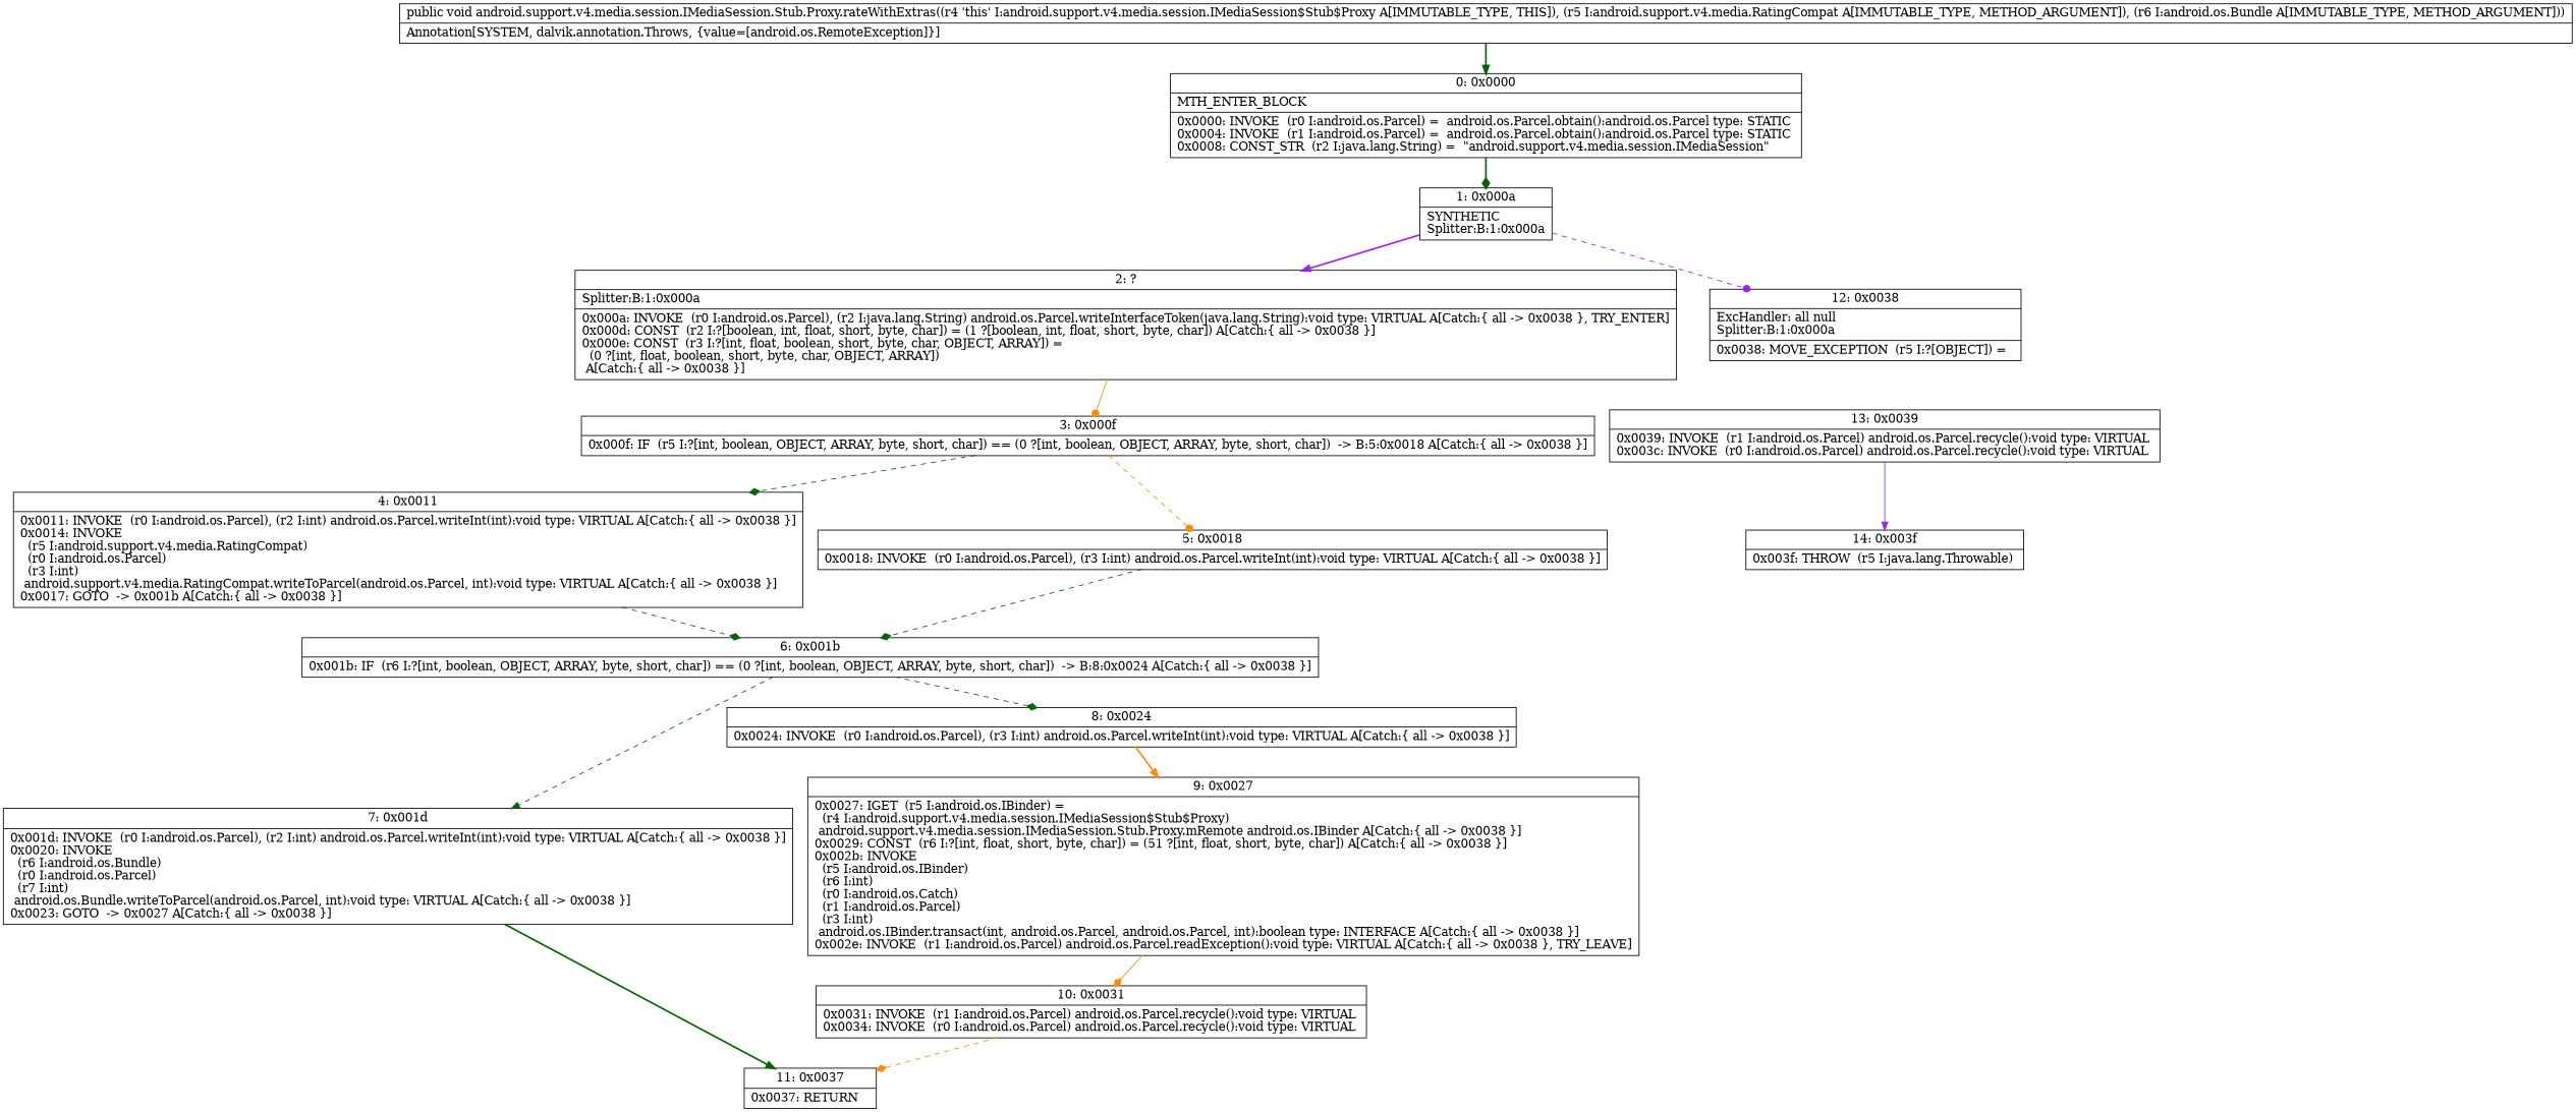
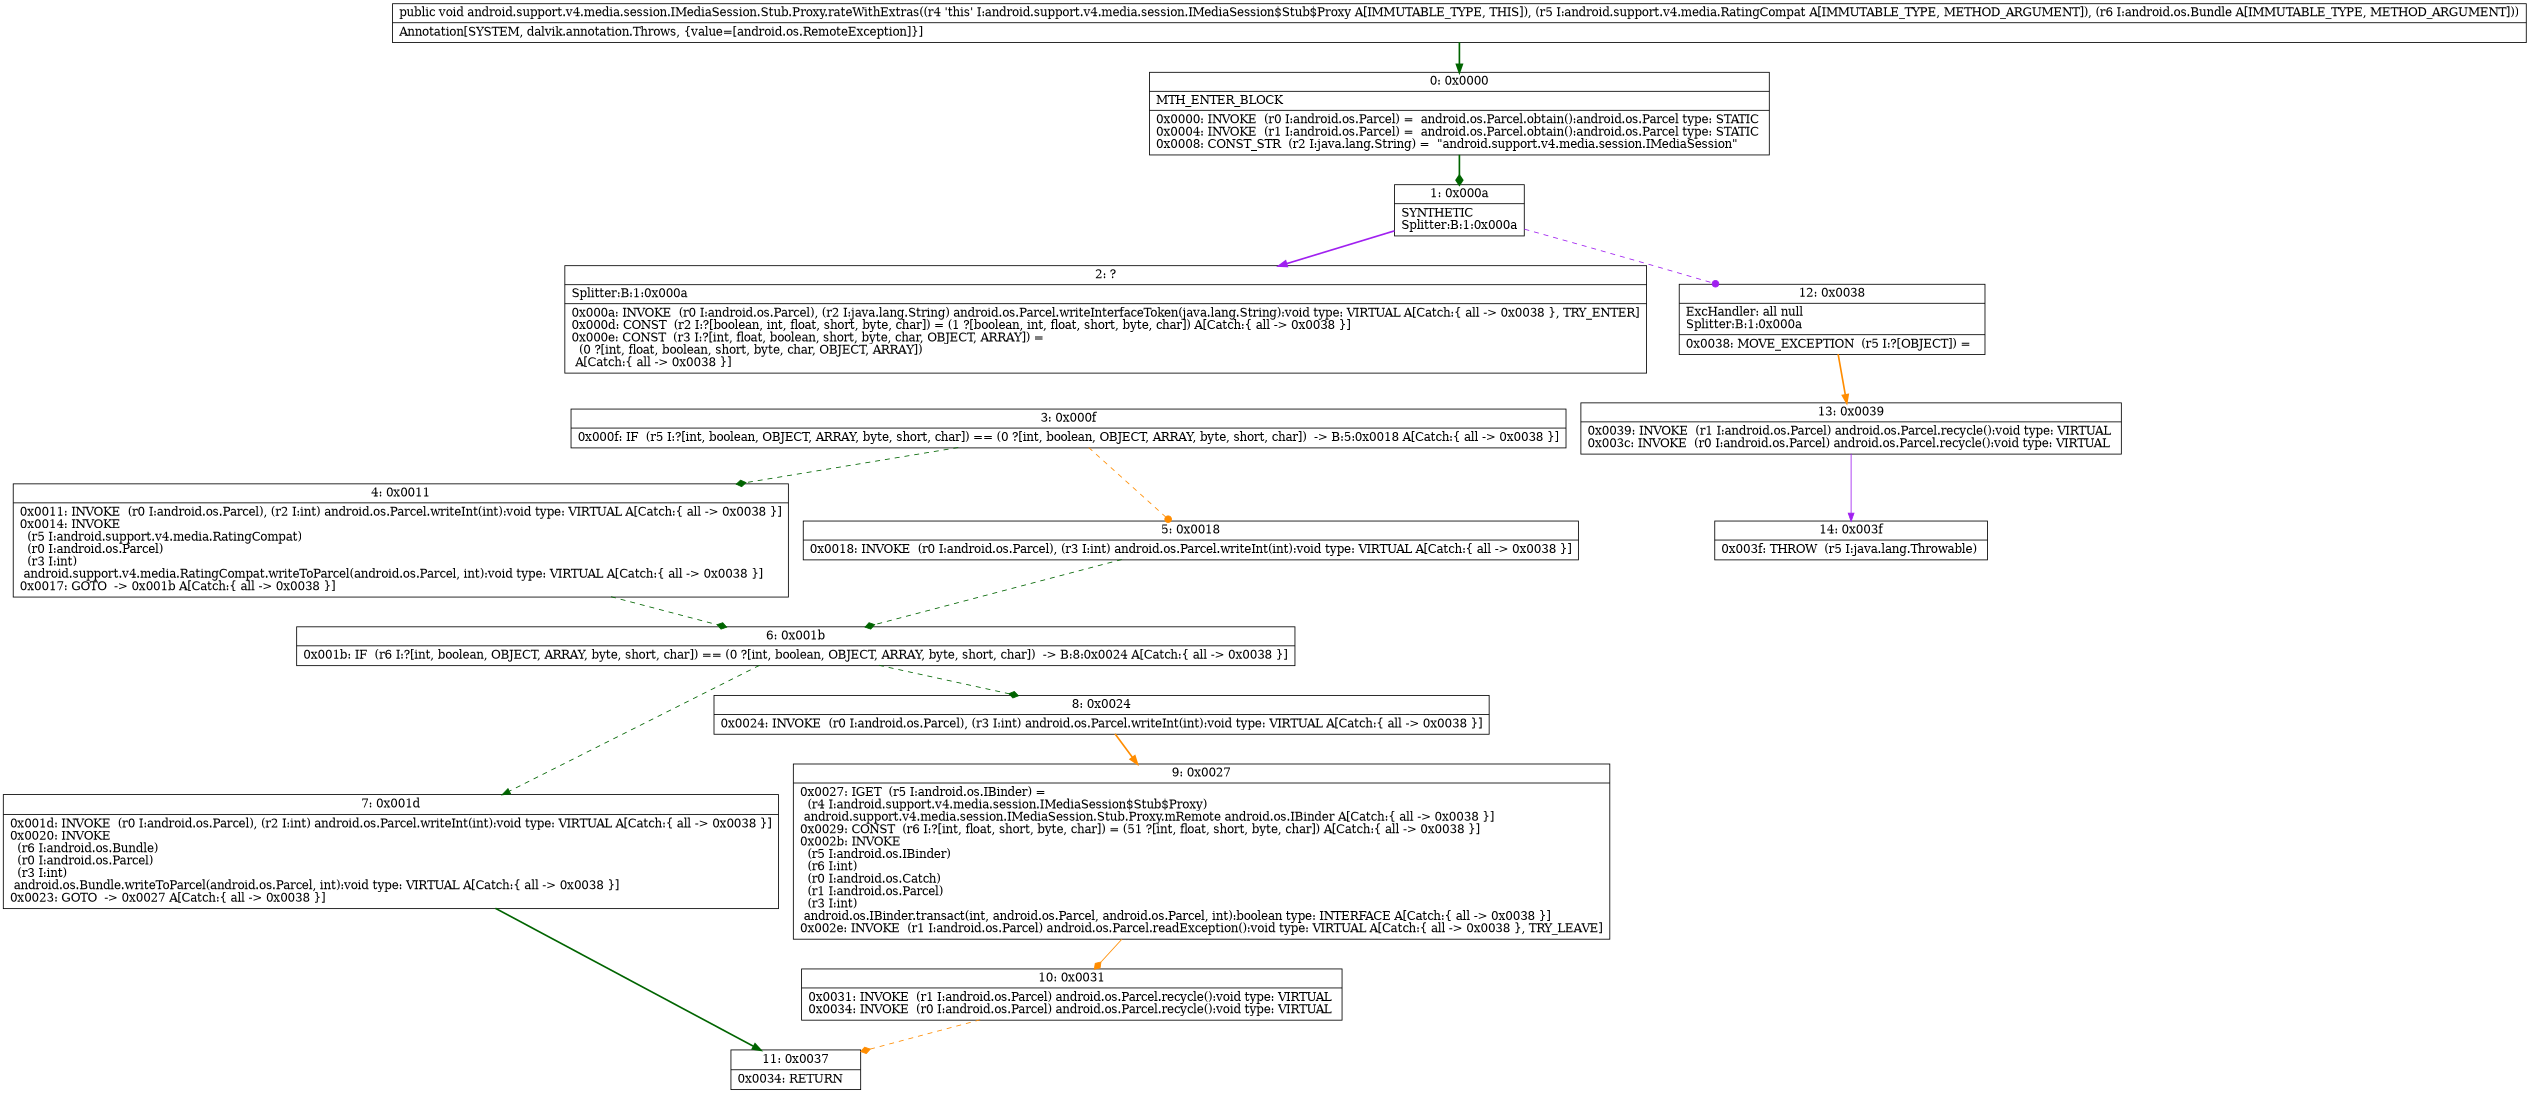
  digraph {
    node [shape=record]
    edge [arrowhead=diamond color=darkgreen style=dashed]
    n1 [label="{0\:\ 0x0000|MTH_ENTER_BLOCK\l|0x0000: INVOKE  (r0 I:android.os.Parcel) =  android.os.Parcel.obtain():android.os.Parcel type: STATIC \l0x0004: INVOKE  (r1 I:android.os.Parcel) =  android.os.Parcel.obtain():android.os.Parcel type: STATIC \l0x0008: CONST_STR  (r2 I:java.lang.String) =  \"android.support.v4.media.session.IMediaSession\" \l}"]
    n2 [label="{1\:\ 0x000a|SYNTHETIC\lSplitter:B:1:0x000a\l}"]
    n3 [label="{2\:\ ?|Splitter:B:1:0x000a\l|0x000a: INVOKE  (r0 I:android.os.Parcel), (r2 I:java.lang.String) android.os.Parcel.writeInterfaceToken(java.lang.String):void type: VIRTUAL A[Catch:\{ all \-\> 0x0038 \}, TRY_ENTER]\l0x000d: CONST  (r2 I:?[boolean, int, float, short, byte, char]) = (1 ?[boolean, int, float, short, byte, char]) A[Catch:\{ all \-\> 0x0038 \}]\l0x000e: CONST  (r3 I:?[int, float, boolean, short, byte, char, OBJECT, ARRAY]) = \l  (0 ?[int, float, boolean, short, byte, char, OBJECT, ARRAY])\l A[Catch:\{ all \-\> 0x0038 \}]\l}"]
    n4 [label="{12\:\ 0x0038|ExcHandler: all null\lSplitter:B:1:0x000a\l|0x0038: MOVE_EXCEPTION  (r5 I:?[OBJECT]) =  \l}"]
    n5 [label="{3\:\ 0x000f|0x000f: IF  (r5 I:?[int, boolean, OBJECT, ARRAY, byte, short, char]) == (0 ?[int, boolean, OBJECT, ARRAY, byte, short, char])  \-\> B:5:0x0018 A[Catch:\{ all \-\> 0x0038 \}]\l}"]
    n6 [label="{13\:\ 0x0039|0x0039: INVOKE  (r1 I:android.os.Parcel) android.os.Parcel.recycle():void type: VIRTUAL \l0x003c: INVOKE  (r0 I:android.os.Parcel) android.os.Parcel.recycle():void type: VIRTUAL \l}"]
    n7 [label="{4\:\ 0x0011|0x0011: INVOKE  (r0 I:android.os.Parcel), (r2 I:int) android.os.Parcel.writeInt(int):void type: VIRTUAL A[Catch:\{ all \-\> 0x0038 \}]\l0x0014: INVOKE  \l  (r5 I:android.support.v4.media.RatingCompat)\l  (r0 I:android.os.Parcel)\l  (r3 I:int)\l android.support.v4.media.RatingCompat.writeToParcel(android.os.Parcel, int):void type: VIRTUAL A[Catch:\{ all \-\> 0x0038 \}]\l0x0017: GOTO  \-\> 0x001b A[Catch:\{ all \-\> 0x0038 \}]\l}"]
    n8 [label="{5\:\ 0x0018|0x0018: INVOKE  (r0 I:android.os.Parcel), (r3 I:int) android.os.Parcel.writeInt(int):void type: VIRTUAL A[Catch:\{ all \-\> 0x0038 \}]\l}"]
    n9 [label="{6\:\ 0x001b|0x001b: IF  (r6 I:?[int, boolean, OBJECT, ARRAY, byte, short, char]) == (0 ?[int, boolean, OBJECT, ARRAY, byte, short, char])  \-\> B:8:0x0024 A[Catch:\{ all \-\> 0x0038 \}]\l}"]
-   n10 [label="{7\:\ 0x001d|0x001d: INVOKE  (r0 I:android.os.Parcel), (r2 I:int) android.os.Parcel.writeInt(int):void type: VIRTUAL A[Catch:\{ all \-\> 0x0038 \}]\l0x0020: INVOKE  \l  (r6 I:android.os.Bundle)\l  (r0 I:android.os.Parcel)\l  (r7 I:int)\l android.os.Bundle.writeToParcel(android.os.Parcel, int):void type: VIRTUAL A[Catch:\{ all \-\> 0x0038 \}]\l0x0023: GOTO  \-\> 0x0027 A[Catch:\{ all \-\> 0x0038 \}]\l}"]
+   n10 [label="{7\:\ 0x001d|0x001d: INVOKE  (r0 I:android.os.Parcel), (r2 I:int) android.os.Parcel.writeInt(int):void type: VIRTUAL A[Catch:\{ all \-\> 0x0038 \}]\l0x0020: INVOKE  \l  (r6 I:android.os.Bundle)\l  (r0 I:android.os.Parcel)\l  (r3 I:int)\l android.os.Bundle.writeToParcel(android.os.Parcel, int):void type: VIRTUAL A[Catch:\{ all \-\> 0x0038 \}]\l0x0023: GOTO  \-\> 0x0027 A[Catch:\{ all \-\> 0x0038 \}]\l}"]
    n11 [label="{8\:\ 0x0024|0x0024: INVOKE  (r0 I:android.os.Parcel), (r3 I:int) android.os.Parcel.writeInt(int):void type: VIRTUAL A[Catch:\{ all \-\> 0x0038 \}]\l}"]
-   n12 [label="{11\:\ 0x0037|0x0037: RETURN   \l}"]
+   n12 [label="{11\:\ 0x0037|0x0034: RETURN   \l}"]
    n13 [label="{9\:\ 0x0027|0x0027: IGET  (r5 I:android.os.IBinder) = \l  (r4 I:android.support.v4.media.session.IMediaSession$Stub$Proxy)\l android.support.v4.media.session.IMediaSession.Stub.Proxy.mRemote android.os.IBinder A[Catch:\{ all \-\> 0x0038 \}]\l0x0029: CONST  (r6 I:?[int, float, short, byte, char]) = (51 ?[int, float, short, byte, char]) A[Catch:\{ all \-\> 0x0038 \}]\l0x002b: INVOKE  \l  (r5 I:android.os.IBinder)\l  (r6 I:int)\l  (r0 I:android.os.Catch)\l  (r1 I:android.os.Parcel)\l  (r3 I:int)\l android.os.IBinder.transact(int, android.os.Parcel, android.os.Parcel, int):boolean type: INTERFACE A[Catch:\{ all \-\> 0x0038 \}]\l0x002e: INVOKE  (r1 I:android.os.Parcel) android.os.Parcel.readException():void type: VIRTUAL A[Catch:\{ all \-\> 0x0038 \}, TRY_LEAVE]\l}"]
    n14 [label="{10\:\ 0x0031|0x0031: INVOKE  (r1 I:android.os.Parcel) android.os.Parcel.recycle():void type: VIRTUAL \l0x0034: INVOKE  (r0 I:android.os.Parcel) android.os.Parcel.recycle():void type: VIRTUAL \l}"]
    n15 [label="{14\:\ 0x003f|0x003f: THROW  (r5 I:java.lang.Throwable) \l}"]
    n16 [label="{public void android.support.v4.media.session.IMediaSession.Stub.Proxy.rateWithExtras((r4 'this' I:android.support.v4.media.session.IMediaSession$Stub$Proxy A[IMMUTABLE_TYPE, THIS]), (r5 I:android.support.v4.media.RatingCompat A[IMMUTABLE_TYPE, METHOD_ARGUMENT]), (r6 I:android.os.Bundle A[IMMUTABLE_TYPE, METHOD_ARGUMENT]))  | Annotation[SYSTEM, dalvik.annotation.Throws, \{value=[android.os.RemoteException]\}]\l}"]
    n1 -> n2 [style=bold]
    n2 -> n3 [arrowhead=normal color=purple style=bold]
    n2 -> n4 [arrowhead=dot color=purple]
-   n3 -> n5 [arrowhead=dot color=darkorange style=solid]
+   n4 -> n6 [arrowhead=normal color=darkorange style=bold]
    n5 -> n7
    n5 -> n8 [arrowhead=dot color=darkorange]
    n6 -> n15 [arrowhead=normal color=purple style=solid]
    n7 -> n9
    n8 -> n9
    n9 -> n10 [arrowhead=normal]
    n9 -> n11
    n10 -> n12 [arrowhead=normal style=bold]
    n11 -> n13 [arrowhead=normal color=darkorange style=bold]
    n13 -> n14 [color=darkorange style=solid]
    n14 -> n12 [color=darkorange]
    n16 -> n1 [arrowhead=normal style=bold]
  }
